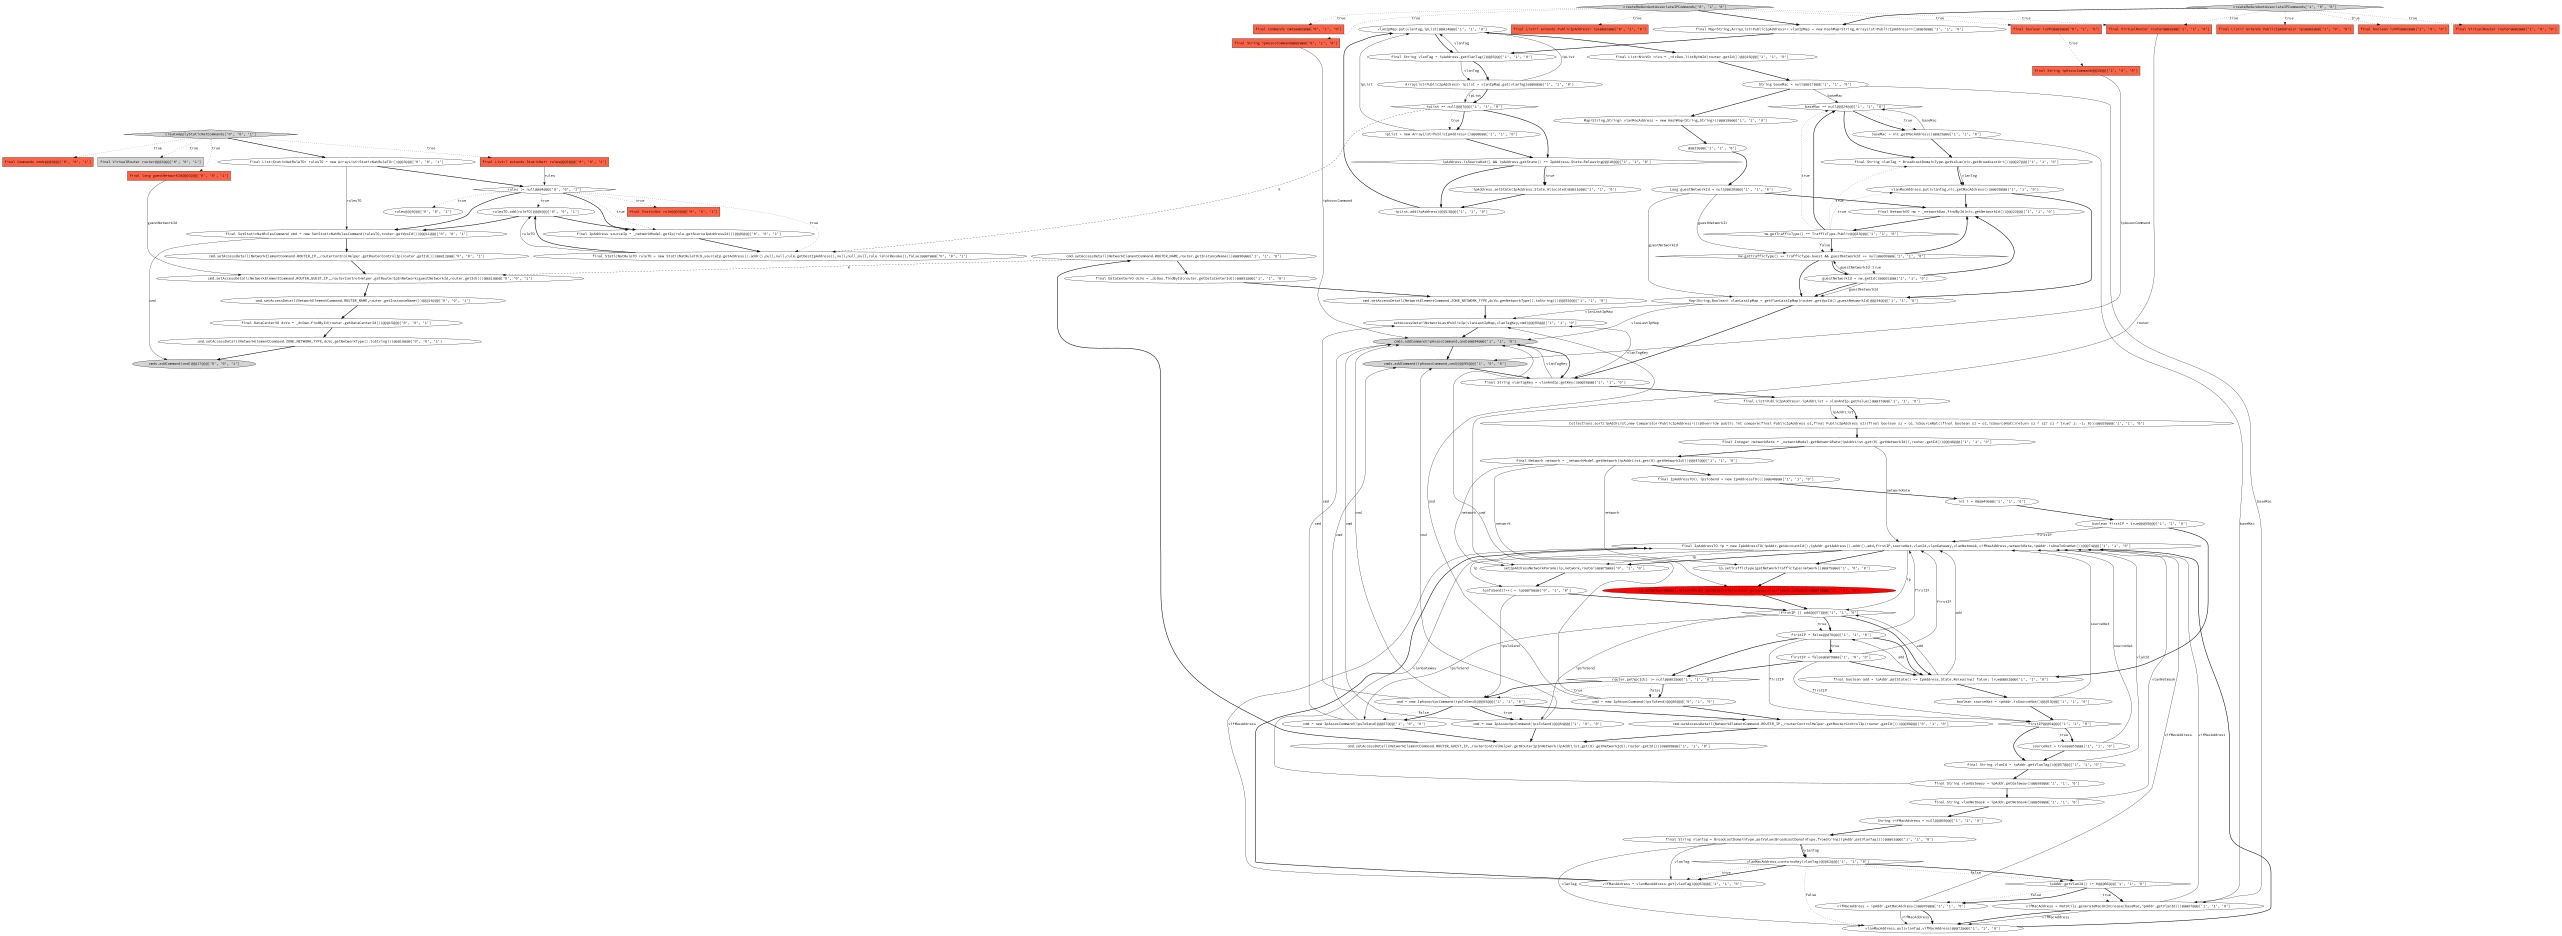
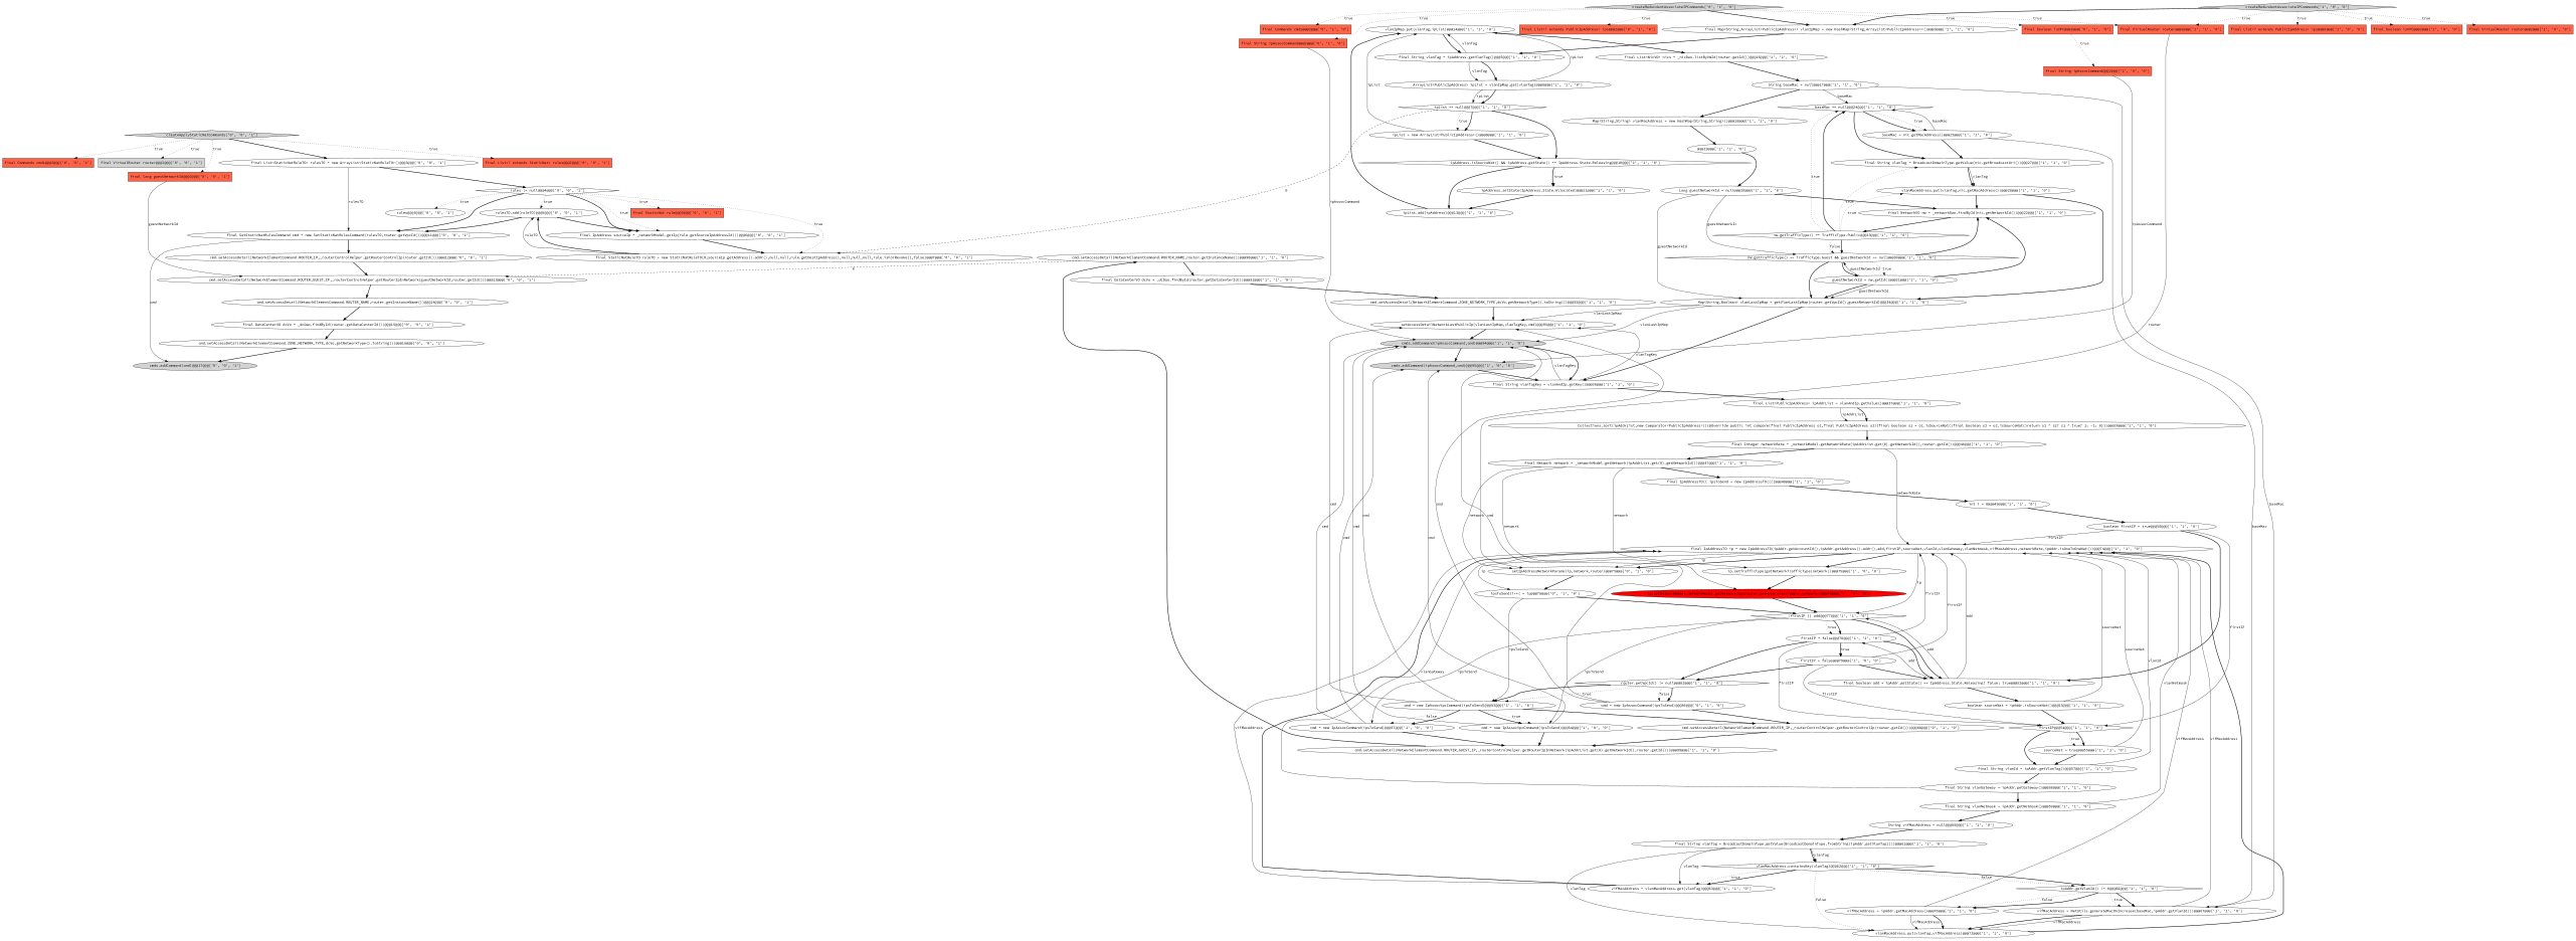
  digraph {
    fontname="Source Code Pro"
    node [fillcolor=white fontname="Source Code Pro" shape=ellipse style=filled]
    edge [fontname="Source Code Pro" style=bold]
    n1 [fillcolor=lightgray label="final VirtualRouter router@@@2@@@['0', '0', '1']" shape=box]
    n2 [label="firstIP@@@54@@@['1', '1', '0']" shape=diamond]
    n3 [label="final String vlanId = ipAddr.getVlanTag()@@@57@@@['1', '1', '0']"]
    n4 [label="sourceNat = true@@@55@@@['1', '1', '0']"]
    n5 [label="final IpAddressTO ip = new IpAddressTO(ipAddr.getAccountId(),ipAddr.getAddress().addr(),add,firstIP,sourceNat,vlanId,vlanGateway,vlanNetmask,vifMacAddress,networkRate,ipAddr.isOneToOneNat())@@@74@@@['1', '1', '0']"]
    n6 [label="final String vlanGateway = ipAddr.getGateway()@@@58@@@['1', '1', '0']"]
    n7 [label="String baseMac = null@@@17@@@['1', '1', '0']"]
    n8 [label="vifMacAddress = NetUtils.generateMacOnIncrease(baseMac,ipAddr.getVlanId())@@@67@@@['1', '1', '0']"]
    n9 [label="baseMac == null@@@24@@@['1', '1', '0']" shape=diamond]
    n10 [label="Map<String,String> vlanMacAddress = new HashMap<String,String>()@@@18@@@['1', '1', '0']"]
    n11 [label="vlanMacAddress.put(vlanTag,vifMacAddress)@@@72@@@['1', '1', '0']"]
    n12 [label="final String vlanTag = BroadcastDomainType.getValue(nic.getBroadcastUri())@@@27@@@['1', '1', '0']"]
    n13 [label="baseMac = nic.getMacAddress()@@@25@@@['1', '1', '0']"]
    n14 [label="@@@19@@@['1', '1', '0']"]
    n15 [label="final List<StaticNatRuleTO> rulesTO = new ArrayList<StaticNatRuleTO>()@@@3@@@['0', '0', '1']"]
    n16 [label="final SetStaticNatRulesCommand cmd = new SetStaticNatRulesCommand(rulesTO,router.getVpcId())@@@11@@@['0', '0', '1']"]
    n17 [label="rules != null@@@4@@@['0', '0', '1']" shape=diamond]
    n18 [fillcolor=lightgray label="cmds.addCommand(cmd)@@@17@@@['0', '0', '1']"]
    n19 [label="cmd.setAccessDetail(NetworkElementCommand.ROUTER_IP,_routerControlHelper.getRouterControlIp(router.getId()))@@@12@@@['0', '0', '1']"]
    n20 [label="rulesTO.add(ruleTO)@@@8@@@['0', '0', '1']"]
    n21 [label="final IpAddress sourceIp = _networkModel.getIp(rule.getSourceIpAddressId())@@@6@@@['0', '0', '1']"]
    n22 [label="final StaticNatRuleTO ruleTO = new StaticNatRuleTO(0,sourceIp.getAddress().addr(),null,null,rule.getDestIpAddress(),null,null,null,rule.isForRevoke(),false)@@@7@@@['0', '0', '1']"]
    n23 [fillcolor=tomato label="final StaticNat rule@@@5@@@['0', '0', '1']" shape=box]
    n24 [label="rules@@@5@@@['0', '0', '1']"]
    n25 [label="!firstIP || add@@@77@@@['1', '1', '0']" shape=diamond]
    n26 [label="cmd = new IpAssocCommand(ipsToSend)@@@87@@@['1', '0', '0']"]
    n27 [label="firstIP = false@@@78@@@['1', '1', '0']"]
    n28 [label="final boolean add = ipAddr.getState() == IpAddress.State.Releasing? false: true@@@52@@@['1', '1', '0']"]
    n29 [label="cmd = new IpAssocVpcCommand(ipsToSend)@@@84@@@['1', '0', '0']"]
    n30 [fillcolor=lightgray label="cmds.addCommand(ipAssocCommand,cmd)@@@94@@@['1', '1', '0']"]
    n31 [fillcolor=lightgray label="cmds.addCommand(ipAssocCommand,cmd)@@@95@@@['1', '0', '0']"]
    n32 [label="cmd.setAccessDetail(NetworkElementCommand.ROUTER_GUEST_IP,_routerControlHelper.getRouterIpInNetwork(ipAddrList.get(0).getNetworkId(),router.getId()))@@@89@@@['1', '1', '0']"]
    n33 [label="router.getVpcId() != null@@@82@@@['1', '1', '0']" shape=diamond]
    n34 [label="firstIP = false@@@79@@@['1', '0', '0']"]
    n35 [label="boolean sourceNat = ipAddr.isSourceNat()@@@53@@@['1', '1', '0']"]
    n36 [label="ip.setTrafficType(getNetworkTrafficType(network))@@@75@@@['1', '0', '0']"]
    n37 [label="ipsToSend(i++( = ip@@@76@@@['0', '1', '0']"]
    n38 [label="setIpAddressNetworkParams(ip,network,router)@@@75@@@['0', '1', '0']"]
    n39 [label="cmd = new IpAssocCommand(ipsToSend)@@@86@@@['0', '1', '0']"]
    n40 [label="cmd = new IpAssocVpcCommand(ipsToSend)@@@83@@@['1', '1', '0']"]
    n41 [label="setAccessDetailNetworkLastPublicIp(vlanLastIpMap,vlanTagKey,cmd)@@@93@@@['1', '1', '0']"]
    n42 [label="cmd.setAccessDetail(NetworkElementCommand.ROUTER_IP,_routerControlHelper.getRouterControlIp(router.getId()))@@@88@@@['0', '1', '0']"]
    n43 [label="final String vlanTagKey = vlanAndIp.getKey()@@@36@@@['1', '1', '0']"]
    n44 [label="final List<PublicIpAddress> ipAddrList = vlanAndIp.getValue()@@@37@@@['1', '1', '0']"]
    n45 [label="ipAddress.isSourceNat() && ipAddress.getState() == IpAddress.State.Releasing@@@10@@@['1', '1', '0']" shape=diamond]
    n46 [label="ipAddress.setState(IpAddress.State.Allocated)@@@11@@@['1', '1', '0']"]
    n47 [label="ipList.add(ipAddress)@@@13@@@['1', '1', '0']"]
    n48 [label="vlanIpMap.put(vlanTag,ipList)@@@14@@@['1', '1', '0']"]
    n49 [label="cmd.setAccessDetail(NetworkElementCommand.ROUTER_NAME,router.getInstanceName())@@@90@@@['1', '1', '0']"]
    n50 [label="cmd.setAccessDetail(NetworkElementCommand.ROUTER_GUEST_IP,_routerControlHelper.getRouterIpInNetwork(guestNetworkId,router.getId()))@@@13@@@['0', '0', '1']"]
    n51 [label="final DataCenterVO dcVo = _dcDao.findById(router.getDataCenterId())@@@91@@@['1', '1', '0']"]
    n52 [fillcolor=tomato label="final long guestNetworkId@@@2@@@['0', '0', '1']" shape=box]
    n53 [label="cmd.setAccessDetail(NetworkElementCommand.ROUTER_NAME,router.getInstanceName())@@@14@@@['0', '0', '1']"]
    n54 [label="vifMacAddress = ipAddr.getMacAddress()@@@70@@@['1', '1', '0']"]
    n55 [label="final String vlanNetmask = ipAddr.getNetmask()@@@59@@@['1', '1', '0']"]
    n56 [label="String vifMacAddress = null@@@60@@@['1', '1', '0']"]
    n57 [label="Map<String,Boolean> vlanLastIpMap = getVlanLastIpMap(router.getVpcId(),guestNetworkId)@@@34@@@['1', '1', '0']"]
    n58 [label="final String vlanTag = BroadcastDomainType.getValue(BroadcastDomainType.fromString(ipAddr.getVlanTag()))@@@61@@@['1', '1', '0']"]
    n59 [label="vlanMacAddress.put(vlanTag,nic.getMacAddress())@@@28@@@['1', '1', '0']"]
    n60 [label="ipList = new ArrayList<PublicIpAddress>()@@@8@@@['1', '1', '0']"]
    n61 [label="final String vlanTag = ipAddress.getVlanTag()@@@5@@@['1', '1', '0']"]
    n62 [label="final List<NicVO> nics = _nicDao.listByVmId(router.getId())@@@16@@@['1', '1', '0']"]
    n63 [label="guestNetworkId = nw.getId()@@@31@@@['1', '1', '0']"]
    n64 [label="nw.getTrafficType() == TrafficType.Guest && guestNetworkId == null@@@30@@@['1', '1', '0']" shape=diamond]
    n65 [label="final NetworkVO nw = _networkDao.findById(nic.getNetworkId())@@@22@@@['1', '1', '0']"]
    n66 [label="nw.getTrafficType() == TrafficType.Public@@@23@@@['1', '1', '0']" shape=diamond]
    n67 [label="Long guestNetworkId = null@@@20@@@['1', '1', '0']"]
    n68 [label="cmd.setAccessDetail(NetworkElementCommand.ZONE_NETWORK_TYPE,dcVo.getNetworkType().toString())@@@92@@@['1', '1', '0']"]
    n69 [label="int i = 0@@@49@@@['1', '1', '0']"]
    n70 [label="boolean firstIP = true@@@50@@@['1', '1', '0']"]
    n71 [label="vifMacAddress = vlanMacAddress.get(vlanTag)@@@63@@@['1', '1', '0']"]
    n72 [fillcolor=tomato label="final List<? extends StaticNat> rules@@@2@@@['0', '0', '1']" shape=box]
    n73 [fillcolor=tomato label="final Commands cmds@@@2@@@['0', '1', '0']" shape=box]
    n74 [label="Collections.sort(ipAddrList,new Comparator<PublicIpAddress>(){@Override public int compare(final PublicIpAddress o1,final PublicIpAddress o2){final boolean s1 = o1.isSourceNat()final boolean s2 = o2.isSourceNat()return s1 ^ s2? s1 ^ true? 1: -1: 0}})@@@38@@@['1', '1', '0']"]
    n75 [fillcolor=tomato label="final String ipAssocCommand@@@2@@@['1', '0', '0']" shape=box]
    n76 [label="ArrayList<PublicIpAddress> ipList = vlanIpMap.get(vlanTag)@@@6@@@['1', '1', '0']"]
    n77 [label="ipList == null@@@7@@@['1', '1', '0']" shape=diamond]
    n78 [fillcolor=red label="ip.setNetworkName(_networkModel.getNetworkTag(router.getHypervisorType(),network))@@@76@@@['1', '0', '0']"]
    n79 [label="final DataCenterVO dcVo = _dcDao.findById(router.getDataCenterId())@@@15@@@['0', '0', '1']"]
    n80 [label="cmd.setAccessDetail(NetworkElementCommand.ZONE_NETWORK_TYPE,dcVo.getNetworkType().toString())@@@16@@@['0', '0', '1']"]
    n81 [label="final Integer networkRate = _networkModel.getNetworkRate(ipAddrList.get(0).getNetworkId(),router.getId())@@@46@@@['1', '1', '0']"]
    n82 [label="final Network network = _networkModel.getNetwork(ipAddrList.get(0).getNetworkId())@@@47@@@['1', '1', '0']"]
    n83 [label="final IpAddressTO(( ipsToSend = new IpAddressTO((((@@@48@@@['1', '1', '0']"]
    n84 [fillcolor=tomato label="final boolean isVPC@@@2@@@['0', '1', '0']" shape=box]
    n85 [fillcolor=tomato label="final VirtualRouter router@@@2@@@['1', '1', '0']" shape=box]
    n86 [fillcolor=tomato label="final List<? extends PublicIpAddress> ips@@@2@@@['1', '0', '0']" shape=box]
    n87 [fillcolor=lightgray label="createRedundantAssociateIPCommands['0', '1', '0']" shape=diamond]
    n88 [fillcolor=tomato label="final String ipAssocCommand@@@2@@@['0', '1', '0']" shape=box]
    n89 [fillcolor=tomato label="final List<? extends PublicIpAddress> ips@@@2@@@['0', '1', '0']" shape=box]
    n90 [label="final Map<String,ArrayList<PublicIpAddress>> vlanIpMap = new HashMap<String,ArrayList<PublicIpAddress>>()@@@3@@@['1', '1', '0']"]
    n91 [fillcolor=lightgray label="createRedundantAssociateIPCommands['1', '0', '0']" shape=diamond]
    n92 [fillcolor=tomato label="final boolean isVPC@@@2@@@['1', '0', '0']" shape=box]
    n93 [fillcolor=tomato label="final VirtualRouter router@@@2@@@['1', '0', '0']" shape=box]
    n94 [label="vlanMacAddress.containsKey(vlanTag)@@@62@@@['1', '1', '0']" shape=diamond]
    n95 [label="ipAddr.getVlanId() != 0@@@66@@@['1', '1', '0']" shape=diamond]
    n96 [fillcolor=lightgray label="createApplyStaticNatCommands['0', '0', '1']" shape=diamond]
    n97 [fillcolor=tomato label="final Commands cmds@@@2@@@['0', '0', '1']" shape=box]
    n2 -> n3
    n2 -> n4
    n2 -> n4 [label=true style=dotted]
    n3 -> n5 [label=vlanId style=solid]
    n3 -> n6
    n4 -> n3
    n4 -> n5 [label=sourceNat style=solid]
    n5 -> n25 [label=ip style=solid]
    n5 -> n36
    n5 -> n37 [label=ip style=solid]
    n5 -> n38 [label=ip style=solid]
    n5 -> n38
    n6 -> n5 [label=vlanGateway style=solid]
    n6 -> n55
    n7 -> n8 [label=baseMac style=solid]
    n7 -> n9 [label=baseMac style=solid]
    n7 -> n10
    n8 -> n5 [label=vifMacAddress style=solid]
    n8 -> n11 [label=vifMacAddress style=solid]
    n8 -> n11
    n9 -> n12
    n9 -> n13
    n9 -> n13 [label=true style=dotted]
    n10 -> n14
    n11 -> n5
    n12 -> n59 [label=vlanTag style=solid]
    n12 -> n59
    n13 -> n8 [label=baseMac style=solid]
    n13 -> n9 [label=baseMac style=solid]
    n13 -> n12
    n14 -> n67
    n15 -> n16 [label=rulesTO style=solid]
    n15 -> n17
    n16 -> n18 [label=cmd style=solid]
    n16 -> n19
    n17 -> n16
    n17 -> n20 [label=true style=dotted]
    n17 -> n21
    n17 -> n21 [label=true style=dotted]
    n17 -> n22 [label=true style=dotted]
    n17 -> n23 [label=true style=dotted]
    n17 -> n24 [label=true style=dotted]
    n19 -> n50
    n20 -> n16
    n20 -> n21
    n21 -> n22
    n22 -> n20
    n22 -> n20 [label=ruleTO style=solid]
    n25 -> n26 [label=ipsToSend style=solid]
    n25 -> n27
    n25 -> n27 [label=true style=dotted]
    n25 -> n28
    n25 -> n29 [label=ipsToSend style=solid]
    n26 -> n30 [label=cmd style=solid]
    n26 -> n31 [label=cmd style=solid]
    n26 -> n32
    n27 -> n2 [label=firstIP style=solid]
    n27 -> n5 [label=firstIP style=solid]
    n27 -> n28
    n27 -> n33
    n27 -> n34
    n27 -> n34 [label=true style=dotted]
    n28 -> n5 [label=add style=solid]
    n28 -> n25 [label=add style=solid]
    n28 -> n27 [label=add style=solid]
    n28 -> n35
    n29 -> n30 [label=cmd style=solid]
    n29 -> n31 [label=cmd style=solid]
    n29 -> n32
    n30 -> n31
    n30 -> n43
    n31 -> n43
    n32 -> n49
    n33 -> n39
    n33 -> n39 [label=false style=dotted]
    n33 -> n40
    n33 -> n40 [label=true style=dotted]
    n34 -> n2 [label=firstIP style=solid]
    n34 -> n5 [label=firstIP style=solid]
    n34 -> n28
    n34 -> n33
    n35 -> n2
    n35 -> n5 [label=sourceNat style=solid]
    n36 -> n78
    n37 -> n25
    n37 -> n40 [label=ipsToSend style=solid]
    n38 -> n37
    n39 -> n30 [label=cmd style=solid]
    n39 -> n41 [label=cmd style=solid]
    n39 -> n42
    n40 -> n26 [label=false style=dotted]
    n40 -> n26
    n40 -> n29 [label=true style=dotted]
    n40 -> n29
    n40 -> n30 [label=cmd style=solid]
    n40 -> n41 [label=cmd style=solid]
    n40 -> n42
    n41 -> n30
    n42 -> n32
    n43 -> n30 [label=vlanTagKey style=solid]
    n43 -> n41 [label=vlanTagKey style=solid]
    n43 -> n44
    n44 -> n74 [label=ipAddrList style=solid]
    n44 -> n74
    n45 -> n46 [label=true style=dotted]
    n45 -> n46
    n45 -> n47
    n46 -> n47
    n47 -> n48
    n48 -> n61
    n48 -> n62
    n49 -> n50 [label=0 style=dashed]
    n49 -> n51
    n50 -> n53
    n51 -> n68
    n52 -> n50 [label=guestNetworkId style=solid]
    n53 -> n79
    n54 -> n5 [label=vifMacAddress style=solid]
    n54 -> n11 [label=vifMacAddress style=solid]
    n54 -> n11
    n55 -> n5 [label=vlanNetmask style=solid]
    n55 -> n56
    n56 -> n58
    n57 -> n30 [label=vlanLastIpMap style=solid]
    n57 -> n41 [label=vlanLastIpMap style=solid]
    n57 -> n43
    n58 -> n11 [label=vlanTag style=solid]
    n58 -> n71 [label=vlanTag style=solid]
    n58 -> n94
    n58 -> n94 [label=vlanTag style=solid]
    n59 -> n57
    n59 -> n65
    n60 -> n45
    n60 -> n48 [label=ipList style=solid]
    n61 -> n48 [label=vlanTag style=solid]
    n61 -> n76
    n61 -> n76 [label=vlanTag style=solid]
    n62 -> n7
    n63 -> n57
    n63 -> n57 [label=guestNetworkId style=solid]
    n63 -> n64 [label=guestNetworkId style=solid]
    n63 -> n65
    n64 -> n57
    n64 -> n63 [label=true style=dotted]
    n64 -> n63
    n64 -> n65
    n65 -> n66
    n66 -> n9
    n66 -> n9 [label=true style=dotted]
    n66 -> n12 [label=true style=dotted]
    n66 -> n59 [label=true style=dotted]
    n66 -> n64
    n66 -> n64 [label=false style=dotted]
    n67 -> n57 [label=guestNetworkId style=solid]
    n67 -> n64 [label=guestNetworkId style=solid]
    n67 -> n65
    n68 -> n41
    n69 -> n70
+   n70 -> n2 [label=firstIP style=solid]
    n70 -> n5 [label=firstIP style=solid]
    n70 -> n28
    n71 -> n5
    n71 -> n5 [label=vifMacAddress style=solid]
-   n72 -> n17 [label=rules style=solid]
    n74 -> n81
    n75 -> n31 [label=ipAssocCommand style=solid]
    n76 -> n48 [label=ipList style=solid]
    n76 -> n77 [label=ipList style=solid]
    n76 -> n77
    n77 -> n22 [label=0 style=dashed]
    n77 -> n45
    n77 -> n60
    n77 -> n60 [label=true style=dotted]
    n78 -> n25
    n79 -> n80
    n80 -> n18
    n81 -> n5 [label=networkRate style=solid]
    n81 -> n82
    n82 -> n36 [label=network style=solid]
    n82 -> n38 [label=network style=solid]
    n82 -> n78 [label=network style=solid]
    n82 -> n83
    n83 -> n69
    n84 -> n75 [label=true style=dotted]
    n85 -> n38 [label=router style=solid]
    n87 -> n73 [label=true style=dotted]
    n87 -> n84 [label=true style=dotted]
    n87 -> n85 [label=true style=dotted]
    n87 -> n88 [label=true style=dotted]
    n87 -> n89 [label=true style=dotted]
    n87 -> n90
    n88 -> n30 [label=ipAssocCommand style=solid]
    n90 -> n61
    n91 -> n85 [label=true style=dotted]
    n91 -> n86 [label=true style=dotted]
    n91 -> n90
    n91 -> n92 [label=true style=dotted]
    n91 -> n93 [label=true style=dotted]
    n94 -> n11 [label=false style=dotted]
    n94 -> n71
    n94 -> n71 [label=true style=dotted]
    n94 -> n95 [label=false style=dotted]
    n94 -> n95
    n95 -> n8
    n95 -> n8 [label=true style=dotted]
    n95 -> n54
    n95 -> n54 [label=false style=dotted]
    n96 -> n1 [label=true style=dotted]
    n96 -> n15
    n96 -> n52 [label=true style=dotted]
    n96 -> n72 [label=true style=dotted]
    n96 -> n97 [label=true style=dotted]
  }
